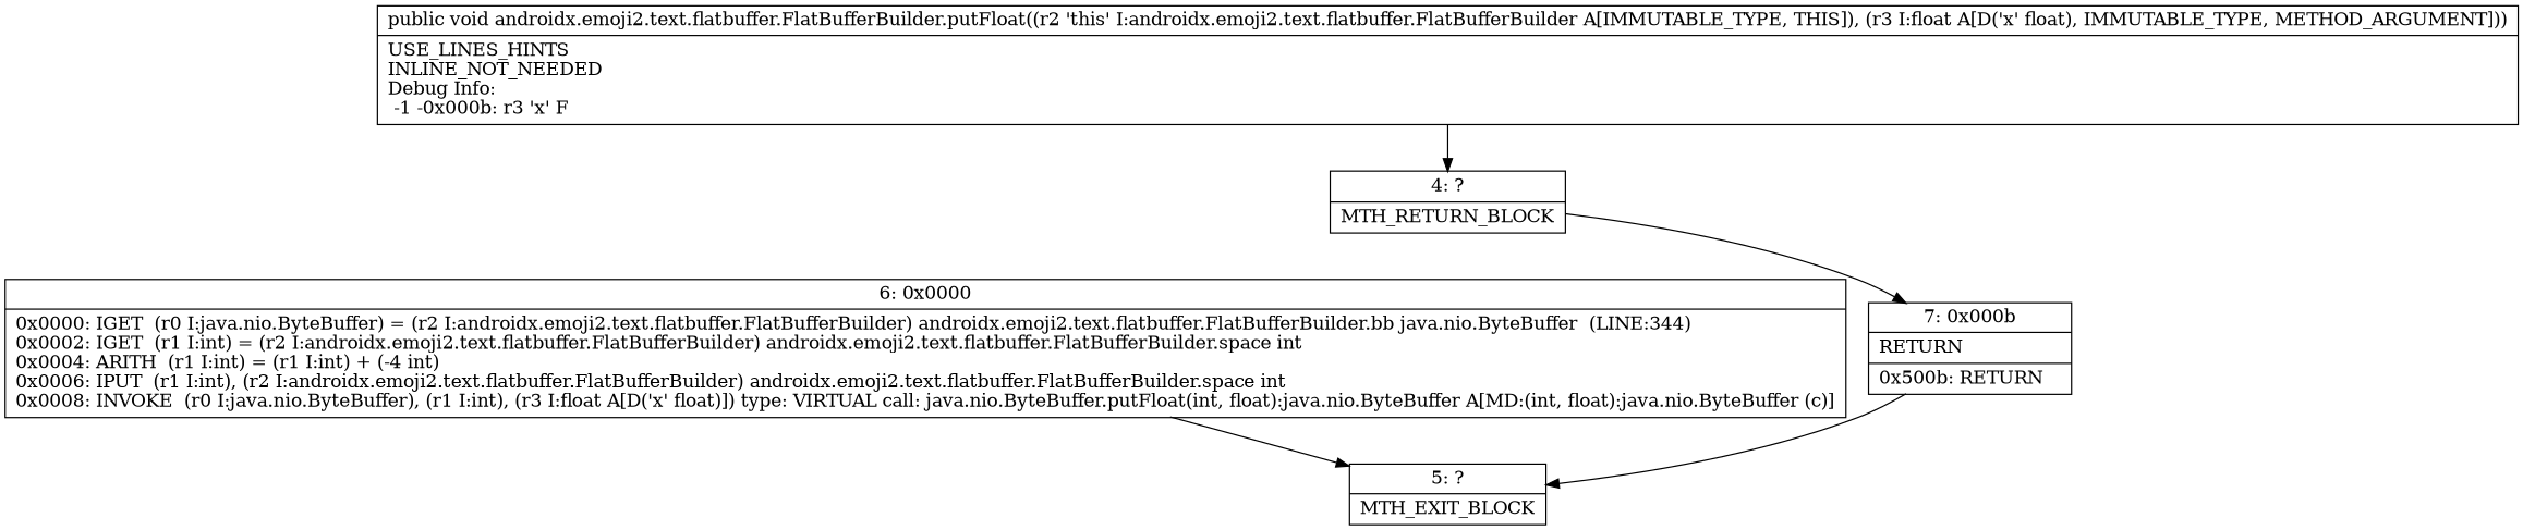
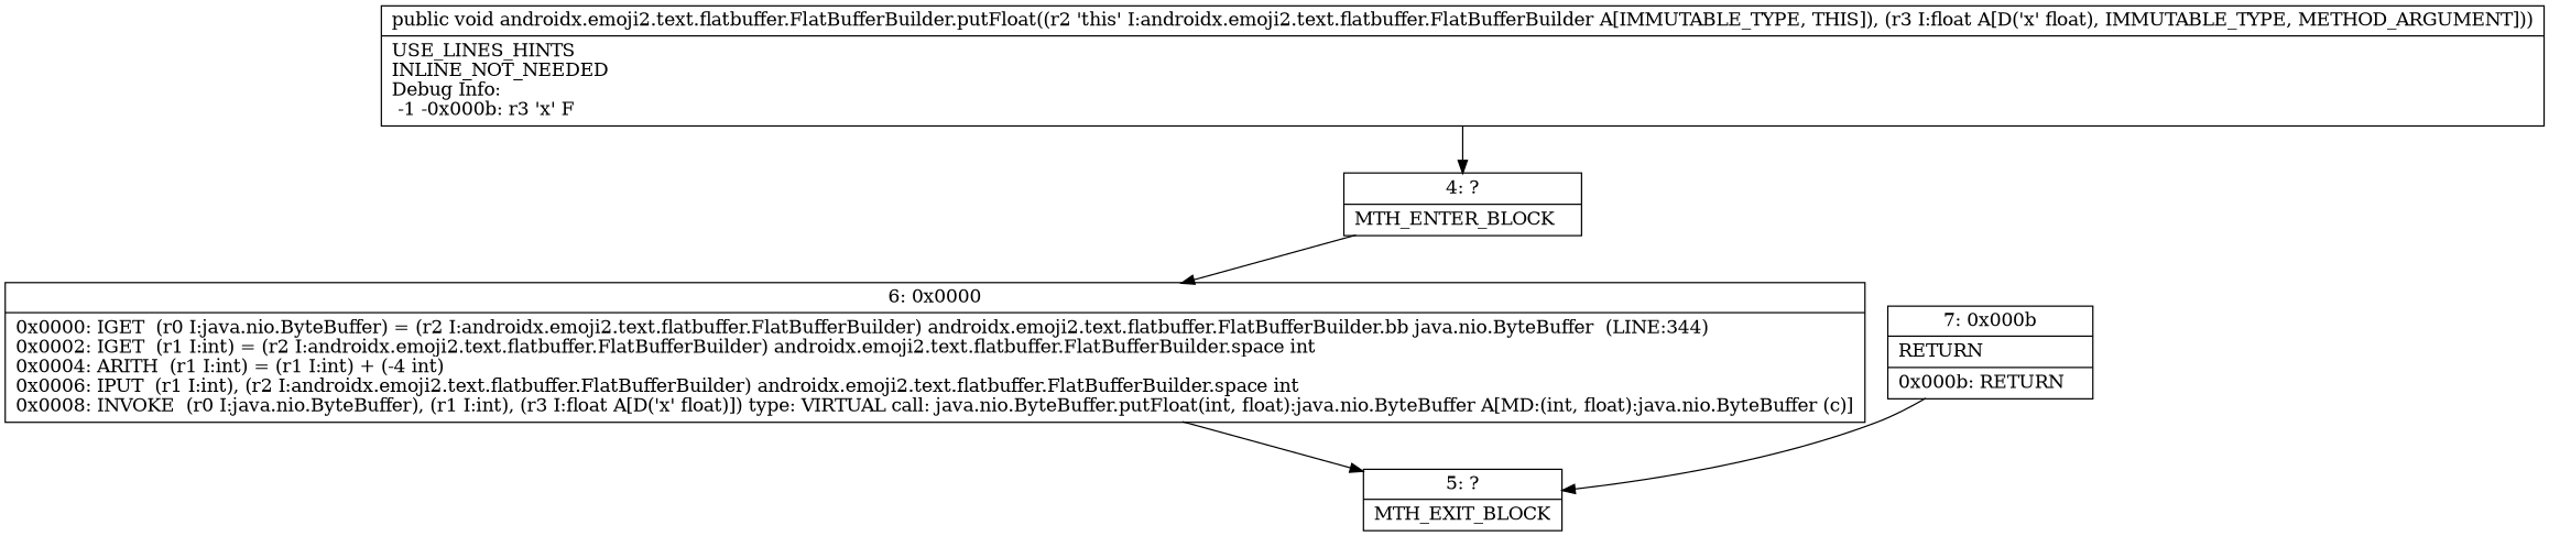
  digraph {
    node [shape=record]
-   n1 [label="{4\:\ ?|MTH_RETURN_BLOCK\l}"]
+   n1 [label="{4\:\ ?|MTH_ENTER_BLOCK\l}"]
    n2 [label="{6\:\ 0x0000|0x0000: IGET  (r0 I:java.nio.ByteBuffer) = (r2 I:androidx.emoji2.text.flatbuffer.FlatBufferBuilder) androidx.emoji2.text.flatbuffer.FlatBufferBuilder.bb java.nio.ByteBuffer  (LINE:344)\l0x0002: IGET  (r1 I:int) = (r2 I:androidx.emoji2.text.flatbuffer.FlatBufferBuilder) androidx.emoji2.text.flatbuffer.FlatBufferBuilder.space int \l0x0004: ARITH  (r1 I:int) = (r1 I:int) + (\-4 int) \l0x0006: IPUT  (r1 I:int), (r2 I:androidx.emoji2.text.flatbuffer.FlatBufferBuilder) androidx.emoji2.text.flatbuffer.FlatBufferBuilder.space int \l0x0008: INVOKE  (r0 I:java.nio.ByteBuffer), (r1 I:int), (r3 I:float A[D('x' float)]) type: VIRTUAL call: java.nio.ByteBuffer.putFloat(int, float):java.nio.ByteBuffer A[MD:(int, float):java.nio.ByteBuffer (c)]\l}"]
    n3 [label="{5\:\ ?|MTH_EXIT_BLOCK\l}"]
-   n4 [label="{7\:\ 0x000b|RETURN\l|0x500b: RETURN   \l}"]
+   n4 [label="{7\:\ 0x000b|RETURN\l|0x000b: RETURN   \l}"]
    n5 [label="{public void androidx.emoji2.text.flatbuffer.FlatBufferBuilder.putFloat((r2 'this' I:androidx.emoji2.text.flatbuffer.FlatBufferBuilder A[IMMUTABLE_TYPE, THIS]), (r3 I:float A[D('x' float), IMMUTABLE_TYPE, METHOD_ARGUMENT]))  | USE_LINES_HINTS\lINLINE_NOT_NEEDED\lDebug Info:\l  \-1 \-0x000b: r3 'x' F\l}"]
-   n1 -> n4
+   n1 -> n2
    n2 -> n3
    n4 -> n3
    n5 -> n1
  }
